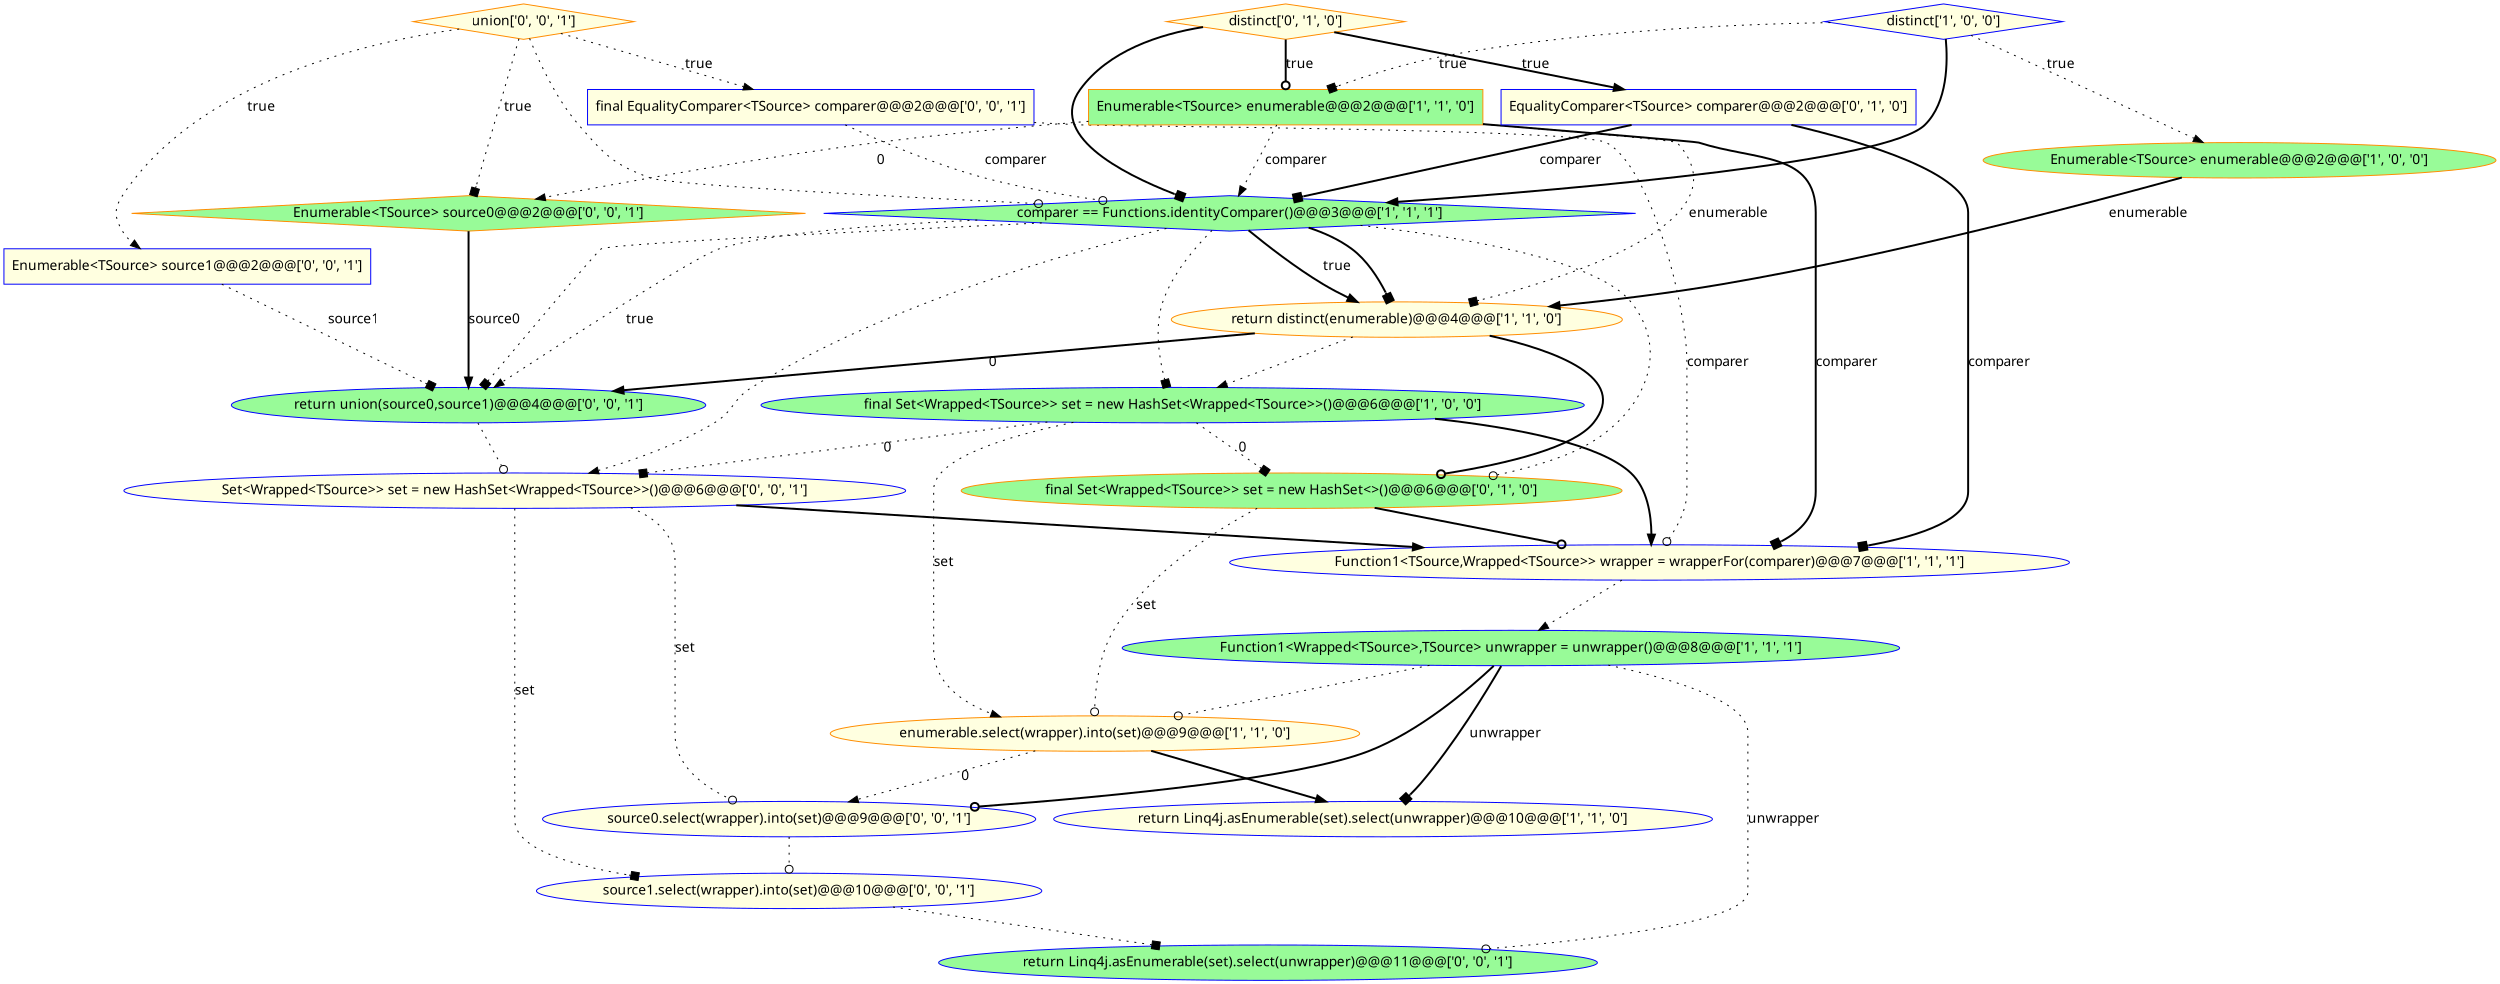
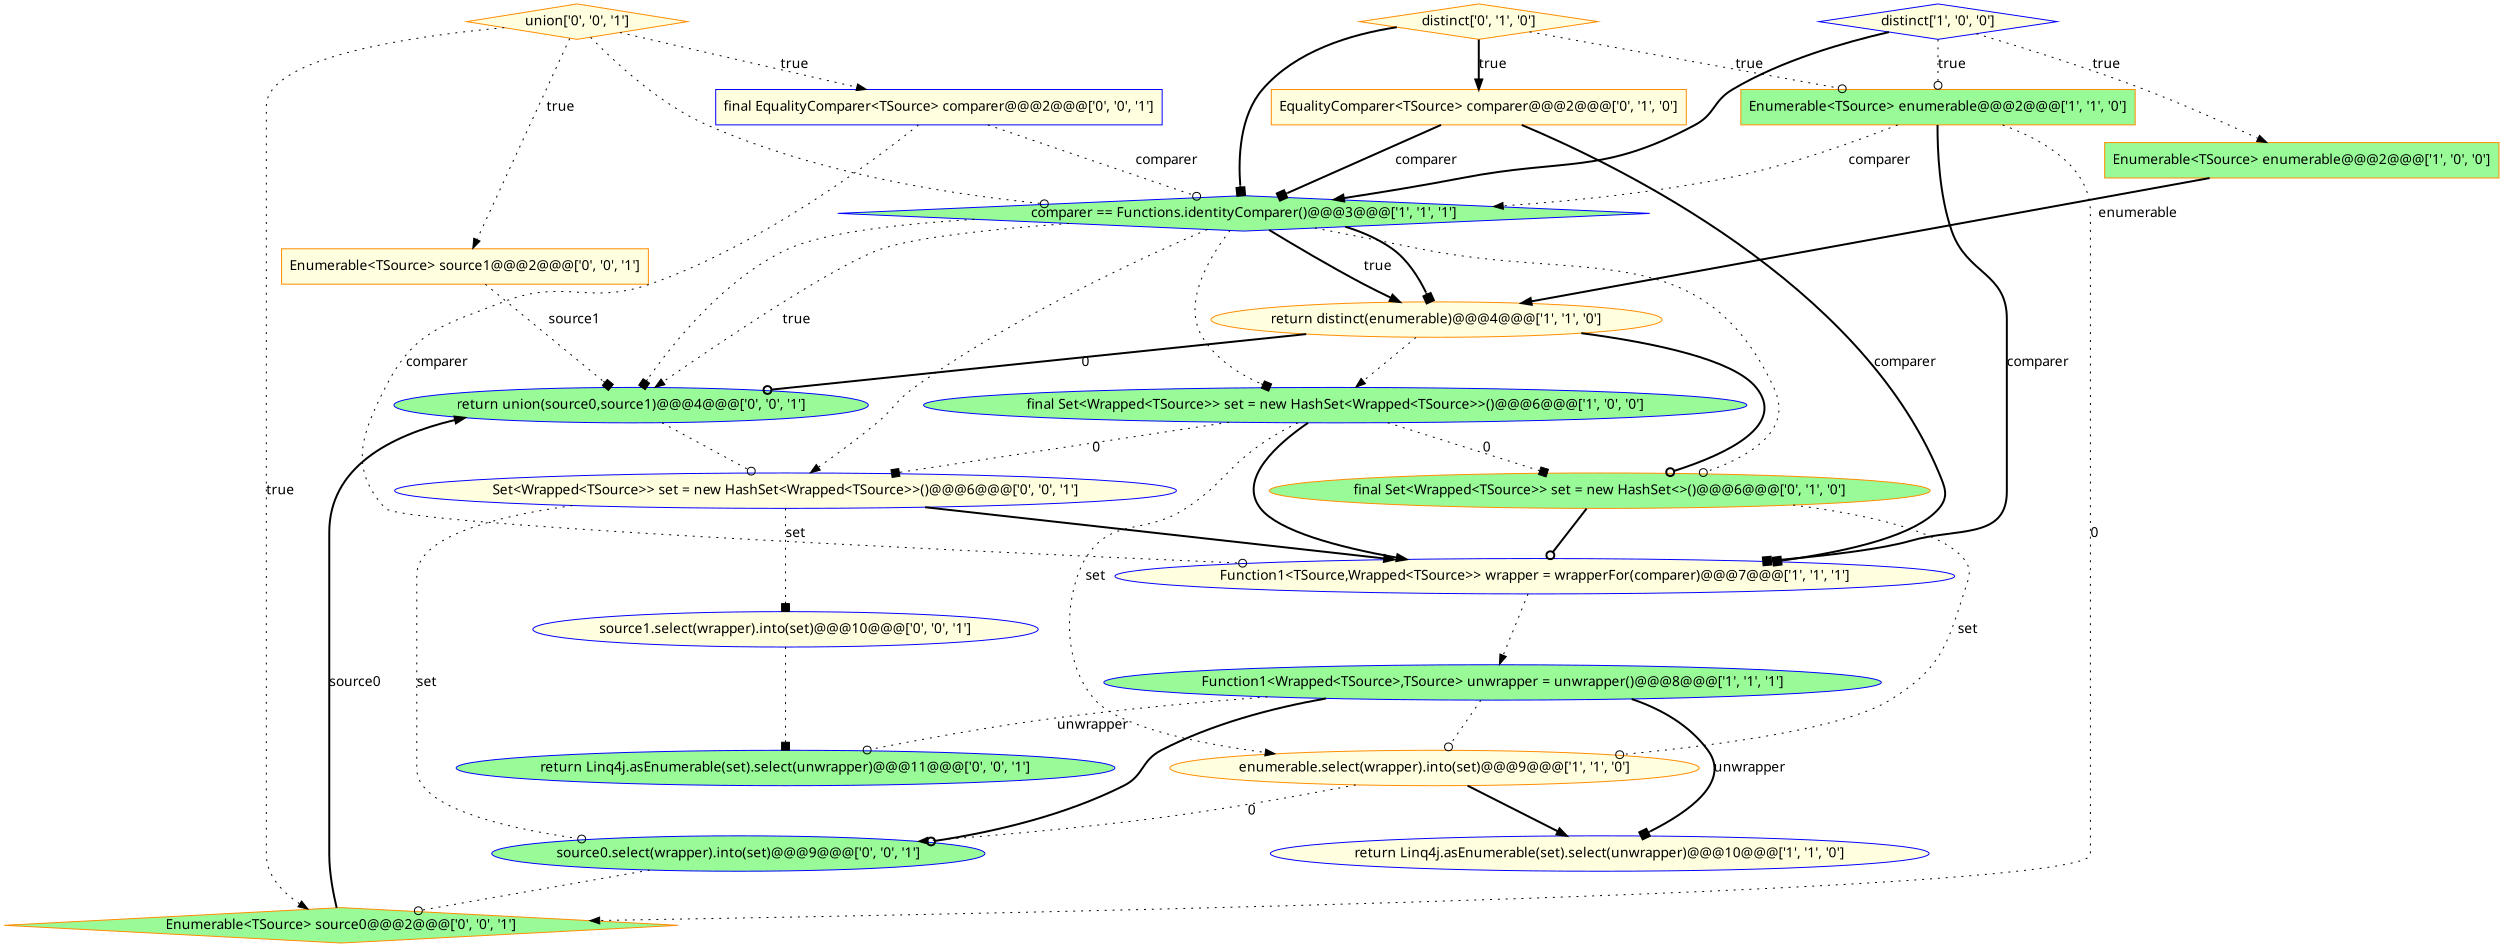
  digraph {
    fontname="Noto Sans"
    node [color=blue fillcolor=lightyellow fontname="Noto Sans" shape=ellipse style=filled]
    edge [arrowhead=normal fontname="Noto Sans" style=dotted]
    n1 [color=darkorange label="union['0', '0', '1']" shape=diamond]
    n2 [fillcolor=palegreen label="comparer == Functions.identityComparer()@@@3@@@['1', '1', '1']" shape=diamond]
    n3 [label="final EqualityComparer<TSource> comparer@@@2@@@['0', '0', '1']" shape=box]
-   n4 [label="Enumerable<TSource> source1@@@2@@@['0', '0', '1']" shape=box]
+   n4 [color=darkorange label="Enumerable<TSource> source1@@@2@@@['0', '0', '1']" shape=box]
    n5 [color=darkorange fillcolor=palegreen label="Enumerable<TSource> source0@@@2@@@['0', '0', '1']" shape=diamond]
    n6 [color=darkorange label="return distinct(enumerable)@@@4@@@['1', '1', '0']"]
    n7 [fillcolor=palegreen label="return union(source0,source1)@@@4@@@['0', '0', '1']"]
    n8 [label="Set<Wrapped<TSource>> set = new HashSet<Wrapped<TSource>>()@@@6@@@['0', '0', '1']"]
    n9 [fillcolor=palegreen label="final Set<Wrapped<TSource>> set = new HashSet<Wrapped<TSource>>()@@@6@@@['1', '0', '0']"]
    n10 [color=darkorange fillcolor=palegreen label="final Set<Wrapped<TSource>> set = new HashSet<>()@@@6@@@['0', '1', '0']"]
    n11 [label="Function1<TSource,Wrapped<TSource>> wrapper = wrapperFor(comparer)@@@7@@@['1', '1', '1']"]
    n12 [fillcolor=palegreen label="return Linq4j.asEnumerable(set).select(unwrapper)@@@11@@@['0', '0', '1']"]
-   n13 [color=darkorange fillcolor=palegreen label="Enumerable<TSource> enumerable@@@2@@@['1', '0', '0']"]
-   n14 [label="source0.select(wrapper).into(set)@@@9@@@['0', '0', '1']"]
+   n13 [color=darkorange fillcolor=palegreen label="Enumerable<TSource> enumerable@@@2@@@['1', '0', '0']" shape=box]
+   n14 [fillcolor=palegreen label="source0.select(wrapper).into(set)@@@9@@@['0', '0', '1']"]
    n15 [label="source1.select(wrapper).into(set)@@@10@@@['0', '0', '1']"]
    n16 [color=darkorange fillcolor=palegreen label="Enumerable<TSource> enumerable@@@2@@@['1', '1', '0']" shape=box]
    n17 [fillcolor=palegreen label="Function1<Wrapped<TSource>,TSource> unwrapper = unwrapper()@@@8@@@['1', '1', '1']"]
    n18 [color=darkorange label="enumerable.select(wrapper).into(set)@@@9@@@['1', '1', '0']"]
    n19 [label="return Linq4j.asEnumerable(set).select(unwrapper)@@@10@@@['1', '1', '0']"]
    n20 [label="distinct['1', '0', '0']" shape=diamond]
    n21 [color=darkorange label="distinct['0', '1', '0']" shape=diamond]
-   n22 [label="EqualityComparer<TSource> comparer@@@2@@@['0', '1', '0']" shape=box]
+   n22 [color=darkorange label="EqualityComparer<TSource> comparer@@@2@@@['0', '1', '0']" shape=box]
    n1 -> n2 [arrowhead=odot]
    n1 -> n3 [label=true]
    n1 -> n4 [label=true]
-   n1 -> n5 [arrowhead=box label=true]
+   n1 -> n5 [label=true]
    n2 -> n6 [label=true style=bold]
    n2 -> n6 [arrowhead=box style=bold]
    n2 -> n7 [arrowhead=box]
    n2 -> n7 [label=true]
    n2 -> n8
    n2 -> n9 [arrowhead=box]
    n2 -> n10 [arrowhead=odot]
    n3 -> n2 [arrowhead=odot label=comparer]
    n3 -> n11 [arrowhead=odot label=comparer]
    n4 -> n7 [arrowhead=box label=source1]
    n5 -> n7 [label=source0 style=bold]
-   n6 -> n7 [label=0 style=bold]
+   n6 -> n7 [arrowhead=odot label=0 style=bold]
    n6 -> n9
    n6 -> n10 [arrowhead=odot style=bold]
    n7 -> n8 [arrowhead=odot]
    n8 -> n11 [style=bold]
    n8 -> n14 [arrowhead=odot label=set]
    n8 -> n15 [arrowhead=box label=set]
    n9 -> n8 [arrowhead=box label=0]
    n9 -> n10 [arrowhead=box label=0]
    n9 -> n11 [style=bold]
    n9 -> n18 [label=set]
    n10 -> n11 [arrowhead=odot style=bold]
    n10 -> n18 [arrowhead=odot label=set]
    n11 -> n17
    n13 -> n6 [label=enumerable style=bold]
-   n14 -> n15 [arrowhead=odot]
+   n14 -> n5 [arrowhead=odot]
    n15 -> n12 [arrowhead=box]
    n16 -> n2 [label=comparer]
    n16 -> n5 [label=0]
-   n16 -> n6 [arrowhead=box label=enumerable]
    n16 -> n11 [arrowhead=box label=comparer style=bold]
    n17 -> n12 [arrowhead=odot label=unwrapper]
    n17 -> n14 [arrowhead=odot style=bold]
    n17 -> n18 [arrowhead=odot]
    n17 -> n19 [arrowhead=box label=unwrapper style=bold]
    n18 -> n14 [label=0]
    n18 -> n19 [style=bold]
    n20 -> n2 [style=bold]
    n20 -> n13 [label=true]
-   n20 -> n16 [arrowhead=box label=true]
+   n20 -> n16 [arrowhead=odot label=true]
    n21 -> n2 [arrowhead=box style=bold]
-   n21 -> n16 [arrowhead=odot label=true style=bold]
+   n21 -> n16 [arrowhead=odot label=true]
    n21 -> n22 [label=true style=bold]
    n22 -> n2 [arrowhead=box label=comparer style=bold]
    n22 -> n11 [arrowhead=box label=comparer style=bold]
  }
